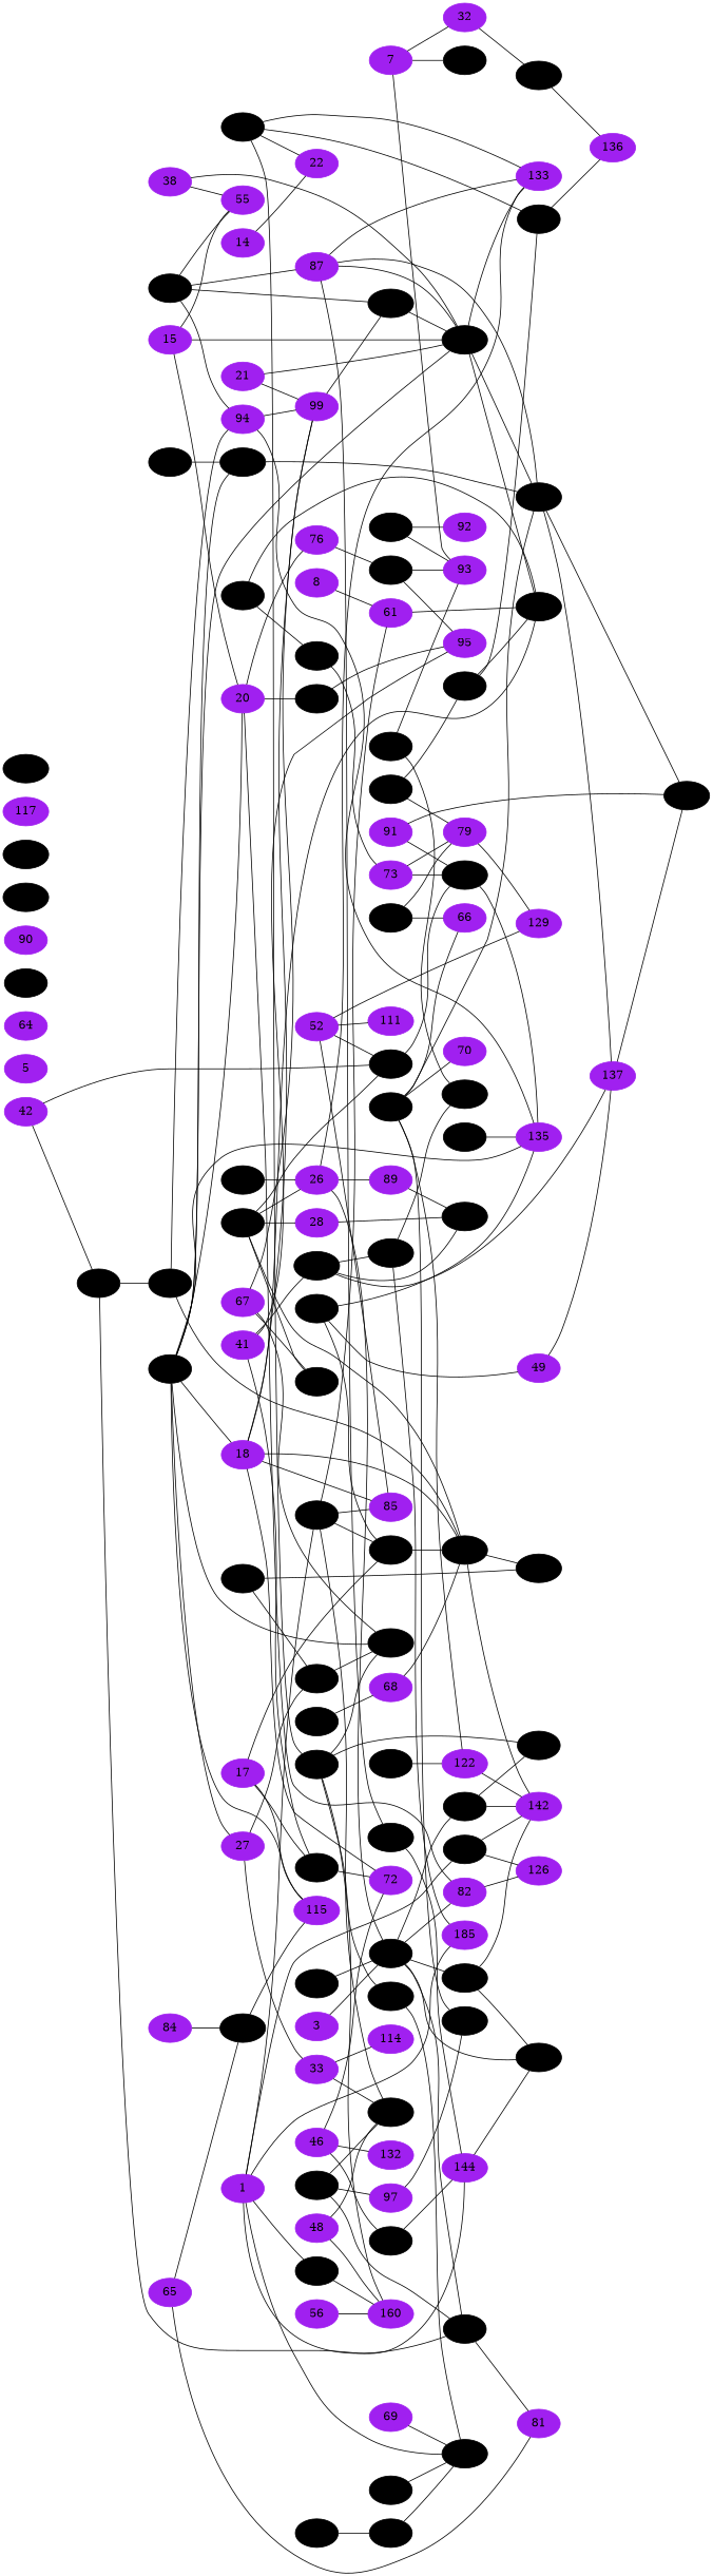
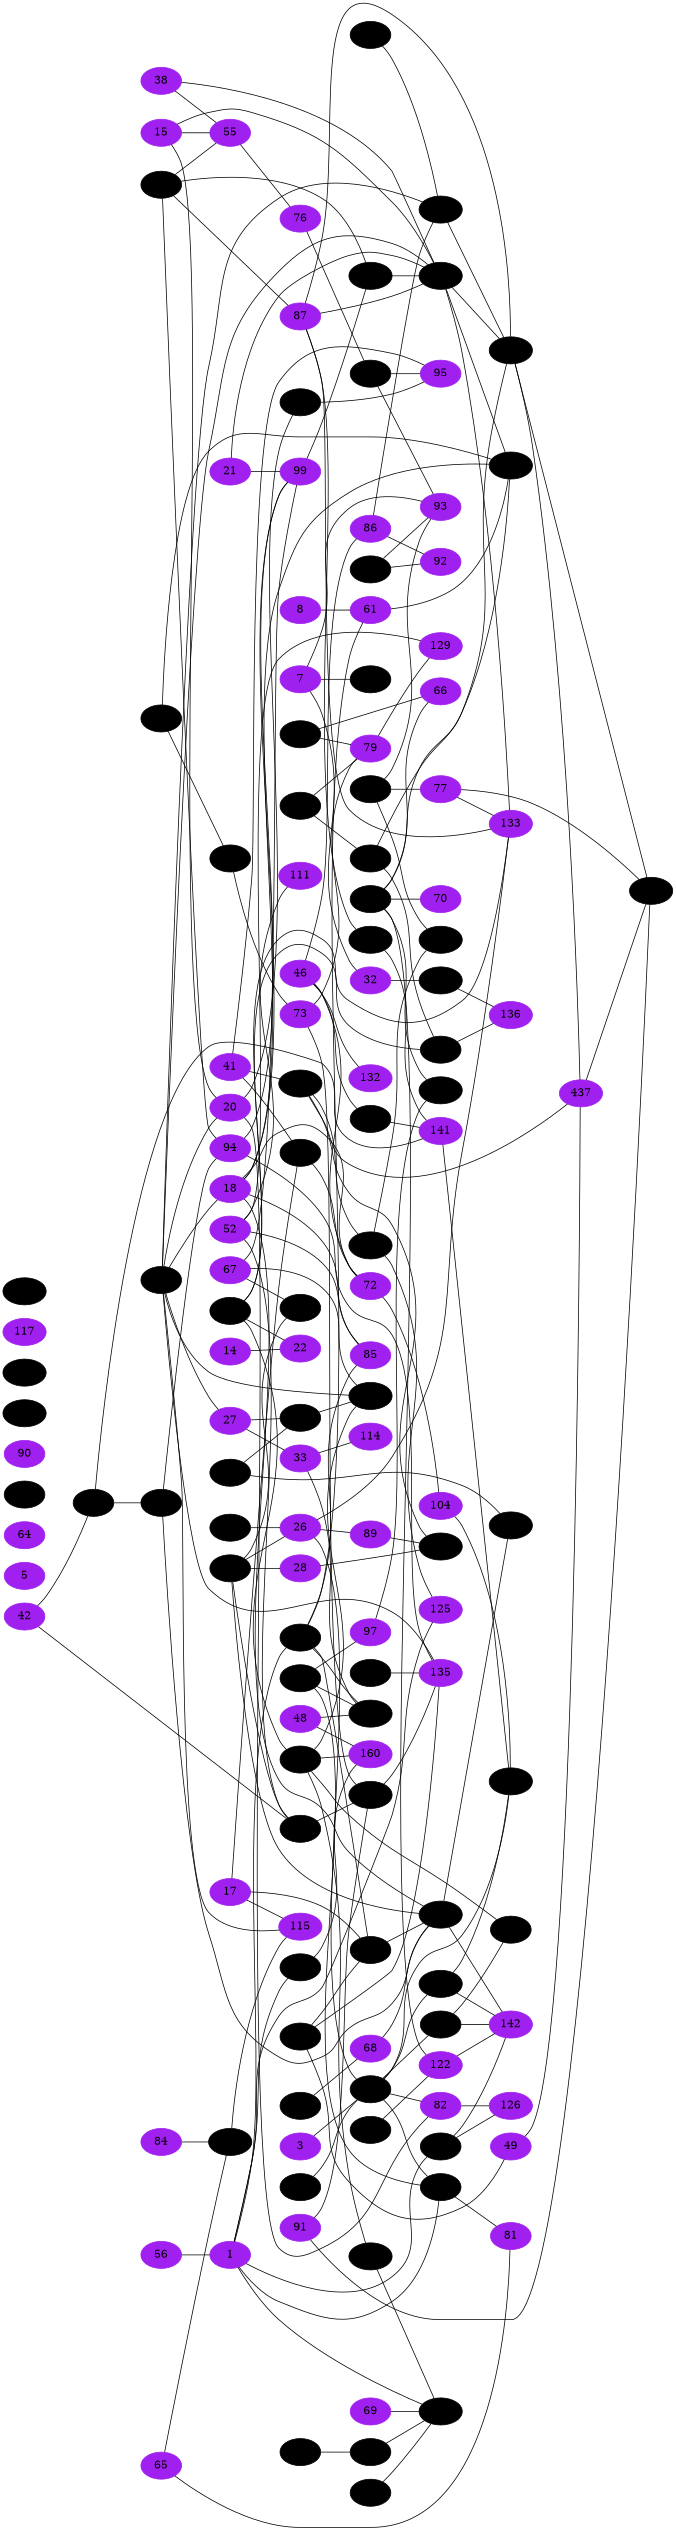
  graph {
    rankdir=LR
    node [color=black style=filled]
    10
    1 [color=purple]
    25
    58
    98
    124
-   125 [color=purple label=185]
+   125 [color=purple]
    61 [color=purple]
    44
    85 [color=purple]
    110
    126 [color=purple]
    142 [color=purple]
    81 [color=purple]
    n15 [color=purple label=160]
    2
    18 [color=purple]
    20 [color=purple]
    27 [color=purple]
    103
    115 [color=purple]
    116
    135 [color=purple]
    138
    72 [color=purple]
    99 [color=purple]
    120
    140
    63
    76 [color=purple]
    82 [color=purple]
    33 [color=purple]
    71
    118
    133 [color=purple]
    31
    3 [color=purple]
    40
    105
    143
    4
    26 [color=purple]
    89 [color=purple]
    5 [color=purple]
    6
    11
    7 [color=purple]
    32 [color=purple]
    62
    93 [color=purple]
    102
    8 [color=purple]
    9
    22 [color=purple]
    53
    75
    136 [color=purple]
    88
    121
    12
    66 [color=purple]
    70 [color=purple]
    122 [color=purple]
    128
-   137 [color=purple]
+   137 [color=purple label=437]
    139
    13
    14 [color=purple]
    15 [color=purple]
    55 [color=purple]
    16
    34
    79 [color=purple]
    129 [color=purple]
    17 [color=purple]
    47
+   104 [color=purple]
    112
    134
    19
    28 [color=purple]
    60
    80
    109
    131
    95 [color=purple]
    78
    21 [color=purple]
    23
    87 [color=purple]
    94 [color=purple]
    119
    24
    36
    73 [color=purple]
    114 [color=purple]
    29
    30
+   77 [color=purple]
    127
    35
    37
    49 [color=purple]
    38 [color=purple]
    39
    68 [color=purple]
    41 [color=purple]
    106
    107
    42 [color=purple]
    51
    57
-   141 [color=purple label=144]
+   141 [color=purple]
    43
    92 [color=purple]
    45
    46 [color=purple]
    83
+   86 [color=purple]
    132 [color=purple]
    48 [color=purple]
    50
    52 [color=purple]
    111 [color=purple]
    54
    97 [color=purple]
    56 [color=purple]
    59
    64 [color=purple]
    65 [color=purple]
    108
    67 [color=purple]
    69 [color=purple]
    74
    84 [color=purple]
    90 [color=purple]
    91 [color=purple]
    96
    100
    101
    117 [color=purple]
    123
    10 -- 61
    10 -- 44
    10 -- 85
    10 -- 110
    1 -- 10
    1 -- 25
    1 -- 58
    1 -- 98
    1 -- 124
    1 -- 125
    25 -- 126
    25 -- 142
    58 -- 81
    98 -- n15
    61 -- 140
    44 -- 120
    2 -- 18
    2 -- 20
    2 -- 27
    2 -- 103
    2 -- 115
    2 -- 116
    2 -- 135
    2 -- 138
    18 -- 85
    18 -- 72
    18 -- 99
    18 -- 120
    18 -- 140
    20 -- 63
-   20 -- 76
+   55 -- 76
    20 -- 82
    27 -- 33
    27 -- 71
    103 -- 118
    116 -- 140
    116 -- 118
    116 -- 133
+   72 -- 104
    99 -- 112
    120 -- 142
    120 -- 134
    63 -- 95
    76 -- 78
    82 -- 126
    33 -- 110
    33 -- 114
    71 -- 138
    118 -- 137
    118 -- 139
    31 -- 58
    31 -- 82
    31 -- 40
    31 -- 105
    31 -- 143
    3 -- 31
    40 -- 142
    40 -- 88
    105 -- 142
    105 -- 143
    4 -- 26
    26 -- 133
    26 -- 31
    26 -- 89
    89 -- 109
    6 -- 11
    11 -- 124
    7 -- 32
    7 -- 62
    7 -- 93
    32 -- 102
    102 -- 136
    8 -- 61
    9 -- 133
    9 -- 22
    9 -- 53
    9 -- 75
    53 -- 136
    75 -- n15
    75 -- 138
    75 -- 88
    75 -- 121
    121 -- 124
    12 -- 118
    12 -- 66
    12 -- 70
    12 -- 122
    12 -- 128
    122 -- 142
    137 -- 139
    13 -- 122
    14 -- 22
    15 -- 20
    15 -- 116
    15 -- 55
    16 -- 34
    16 -- 79
    34 -- 140
    34 -- 53
    79 -- 129
    17 -- 44
    17 -- 115
    17 -- 47
    47 -- 72
+   104 -- 143
    112 -- 116
    19 -- 120
    19 -- 26
    19 -- 28
    19 -- 60
    19 -- 80
    28 -- 109
    60 -- 131
    131 -- 135
    78 -- 93
    78 -- 95
    21 -- 116
    21 -- 99
    23 -- 55
    23 -- 112
    23 -- 87
    23 -- 94
    87 -- 116
    87 -- 118
    87 -- 133
    87 -- 119
    94 -- 135
    94 -- 99
    119 -- 141
    24 -- 140
    24 -- 36
    36 -- 73
    73 -- 79
    73 -- 131
    29 -- 31
    30 -- 93
+   30 -- 77
    30 -- 127
+   77 -- 133
+   77 -- 139
    35 -- 71
    35 -- 134
    37 -- 44
    37 -- 135
    37 -- 49
    49 -- 137
    38 -- 116
    38 -- 55
    39 -- 68
    68 -- 120
    41 -- 47
    41 -- 95
    41 -- 106
    106 -- 137
    106 -- 109
    106 -- 107
    107 -- 125
    107 -- 127
    42 -- 60
    42 -- 51
    51 -- 57
    51 -- 141
    57 -- 120
    57 -- 94
    141 -- 143
    43 -- 93
    43 -- 92
    45 -- 124
    46 -- 72
    46 -- 83
+   46 -- 86
    46 -- 132
    83 -- 141
+   86 -- 103
+   86 -- 92
    48 -- 110
    48 -- n15
    50 -- 66
    50 -- 79
    52 -- 85
    52 -- 129
    52 -- 60
    52 -- 111
    54 -- 58
    54 -- 110
    54 -- 97
    97 -- 128
-   56 -- n15
+   56 -- 1
    59 -- 103
    65 -- 81
    65 -- 108
    108 -- 115
    67 -- 138
    67 -- 99
    67 -- 80
    69 -- 124
    84 -- 108
    91 -- 139
    91 -- 131
    96 -- 135
  }
